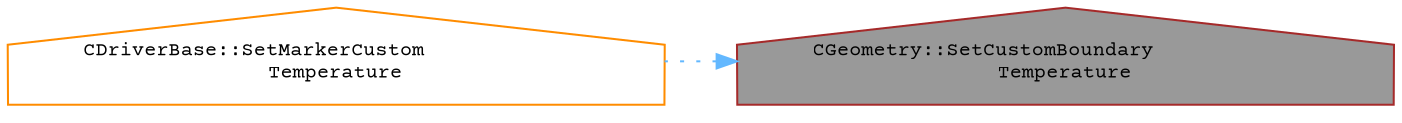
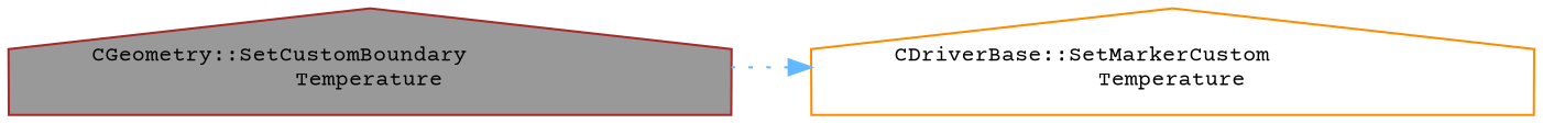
  digraph {
    rankdir=RL
    fontname="Courier Prime"
    node [fontname="Courier Prime" fontsize=10 shape=house style=filled]
    n1 [color=brown fillcolor=grey60 fontcolor=black height=0.2 label="CGeometry::SetCustomBoundary\lTemperature" width=0.4]
    n2 [color=darkorange fillcolor=white height=0.2 label="CDriverBase::SetMarkerCustom\lTemperature" width=0.4]
-   n1 -> n2 [color=steelblue1 dir=back fontname="Courier Prime" fontsize=10 labelfontname=Helvetica labelfontsize=10 style=dotted]
+   n2 -> n1 [color=steelblue1 dir=back fontname="Courier Prime" fontsize=10 labelfontname=Helvetica labelfontsize=10 style=dotted]
  }
